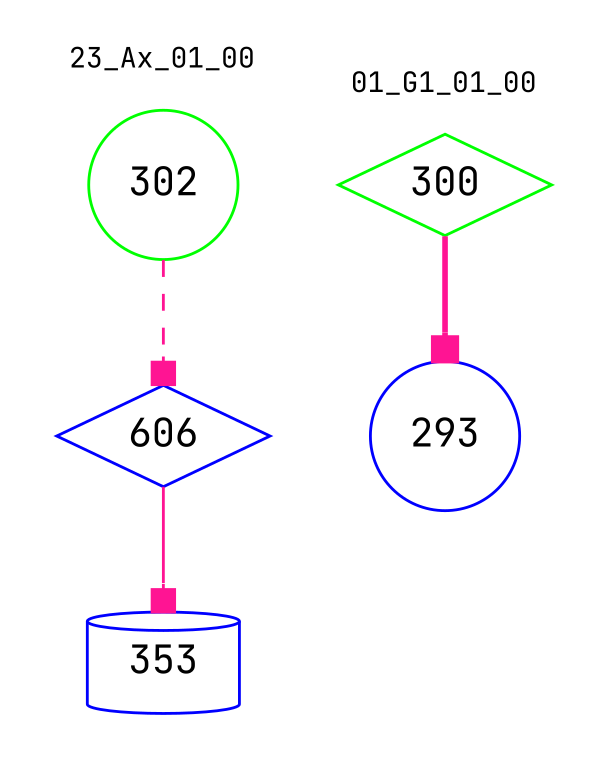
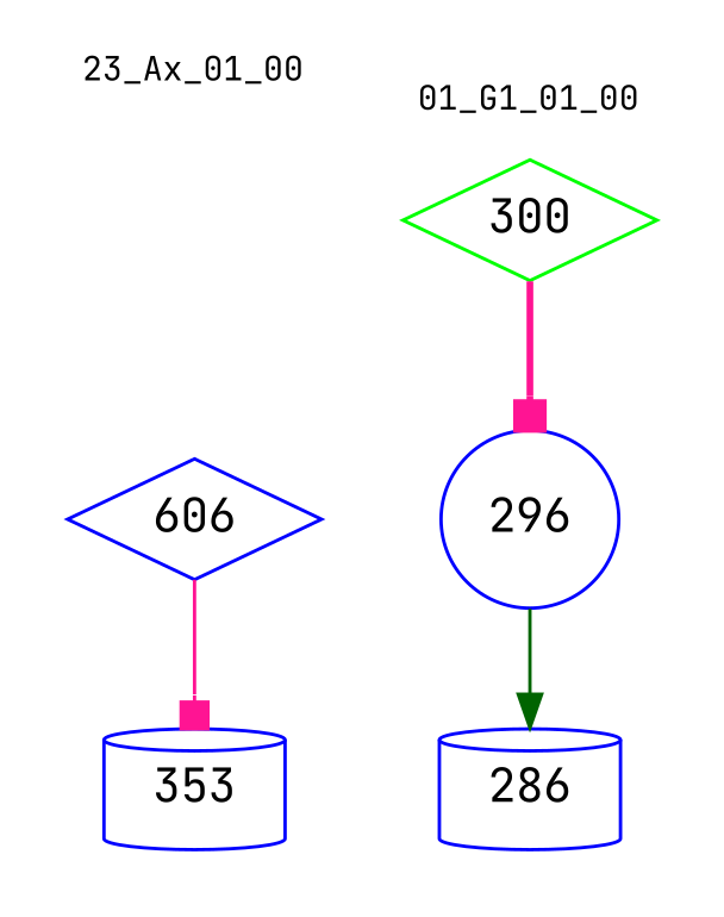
  digraph {
    fontname="JetBrains Mono"
    node [color=blue fontname="JetBrains Mono" shape=circle]
    edge [arrowhead=box color=deeppink fontname="JetBrains Mono" style=solid]
-   n1 [color=green label=302]
    n2 [label=606 shape=diamond]
    n3 [label=353 shape=cylinder]
    n4 [color=green label=300 shape=diamond]
-   n5 [label=293]
+   n5 [label=296]
+   n6 [label=286 shape=cylinder]
    subgraph cluster_1 {
      color=white
      fontsize=10
      label="23_Ax_01_00"
-     n1
      n2
      n3
    }
    subgraph cluster_2 {
      color=white
      fontsize=10
      label="01_G1_01_00"
      n4
      n5
+     n6
    }
-   n1 -> n2 [style=dashed]
    n2 -> n3
    n4 -> n5 [style=bold]
+   n5 -> n6 [arrowhead=normal color=darkgreen]
  }
